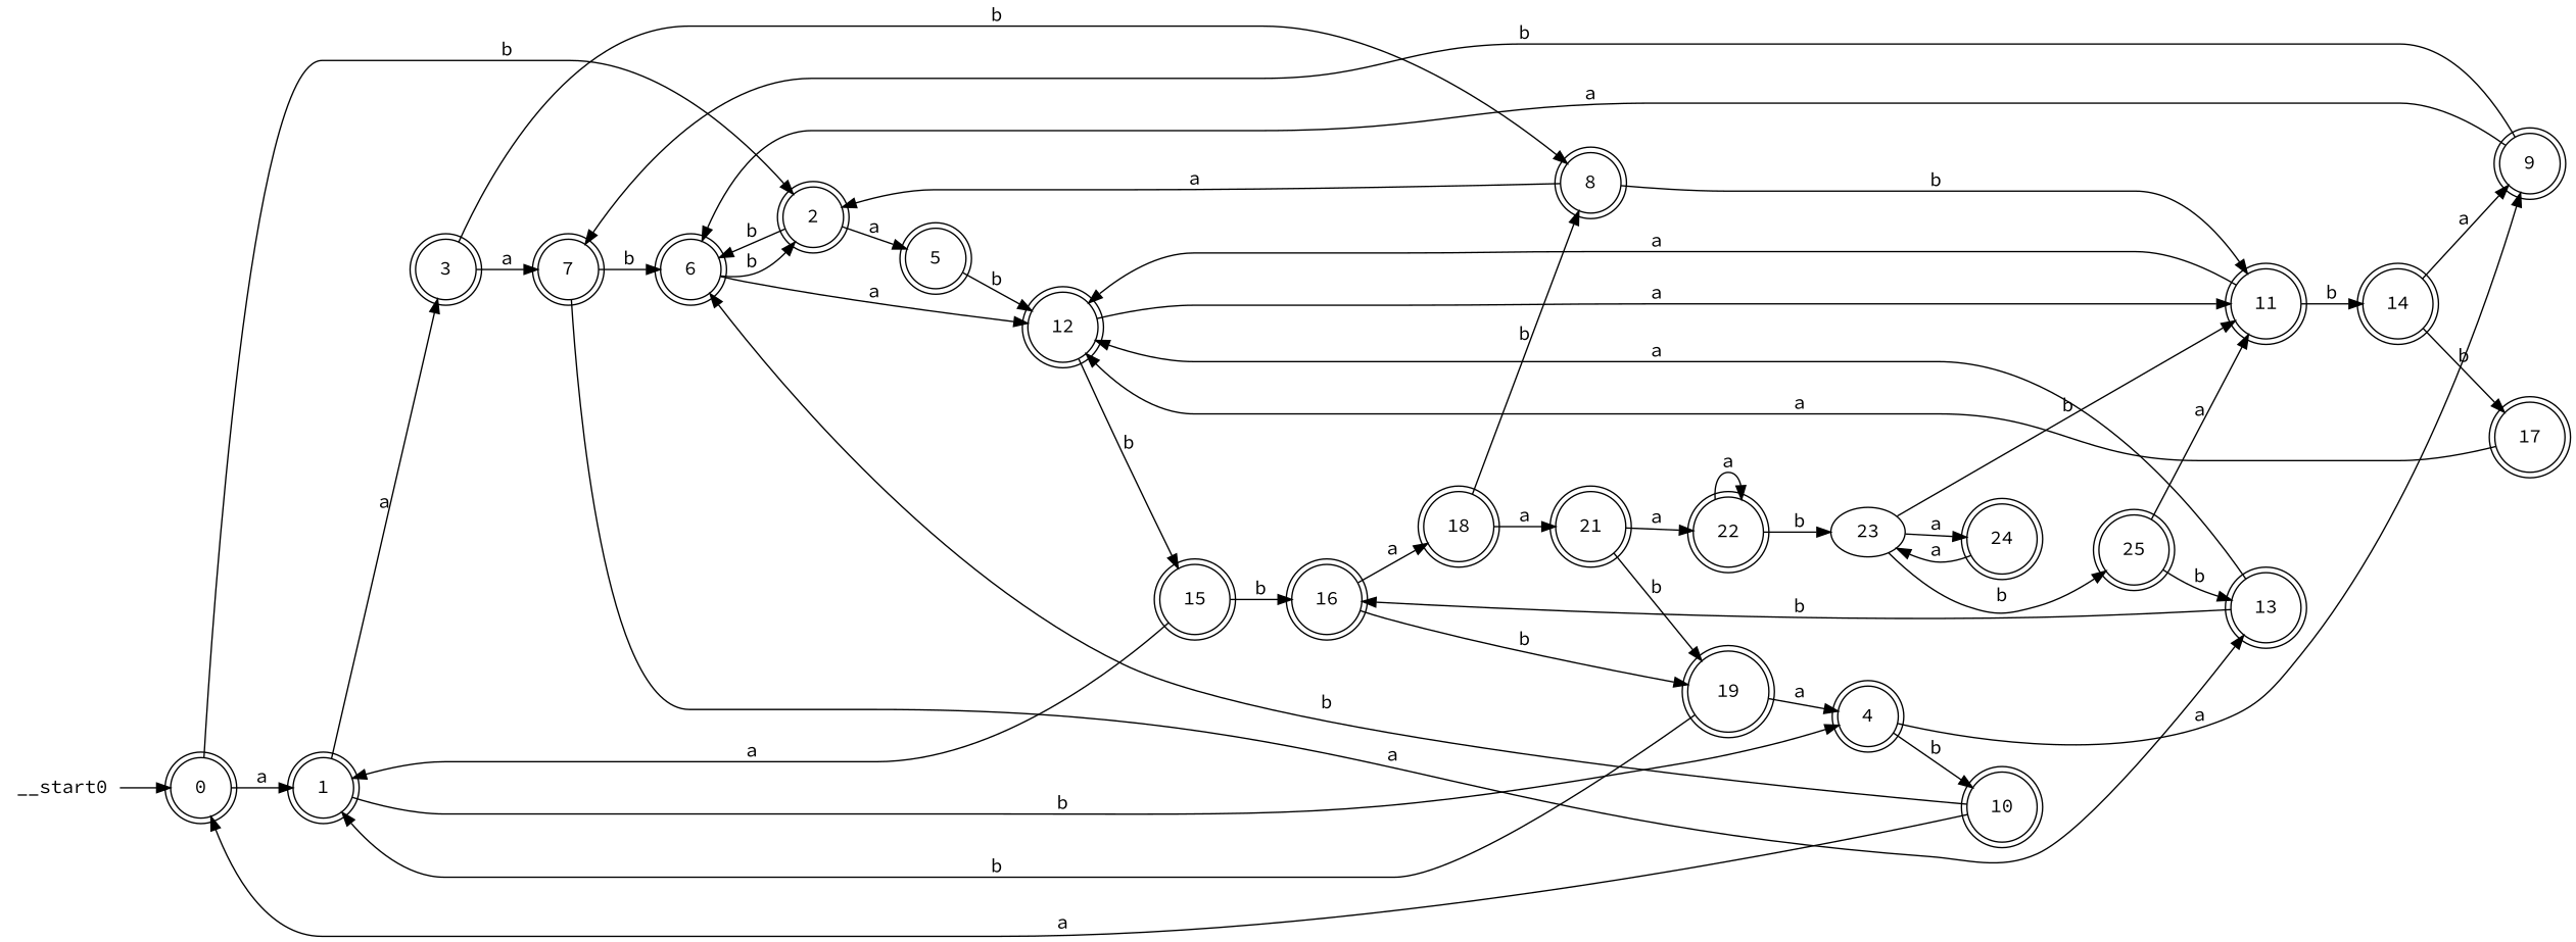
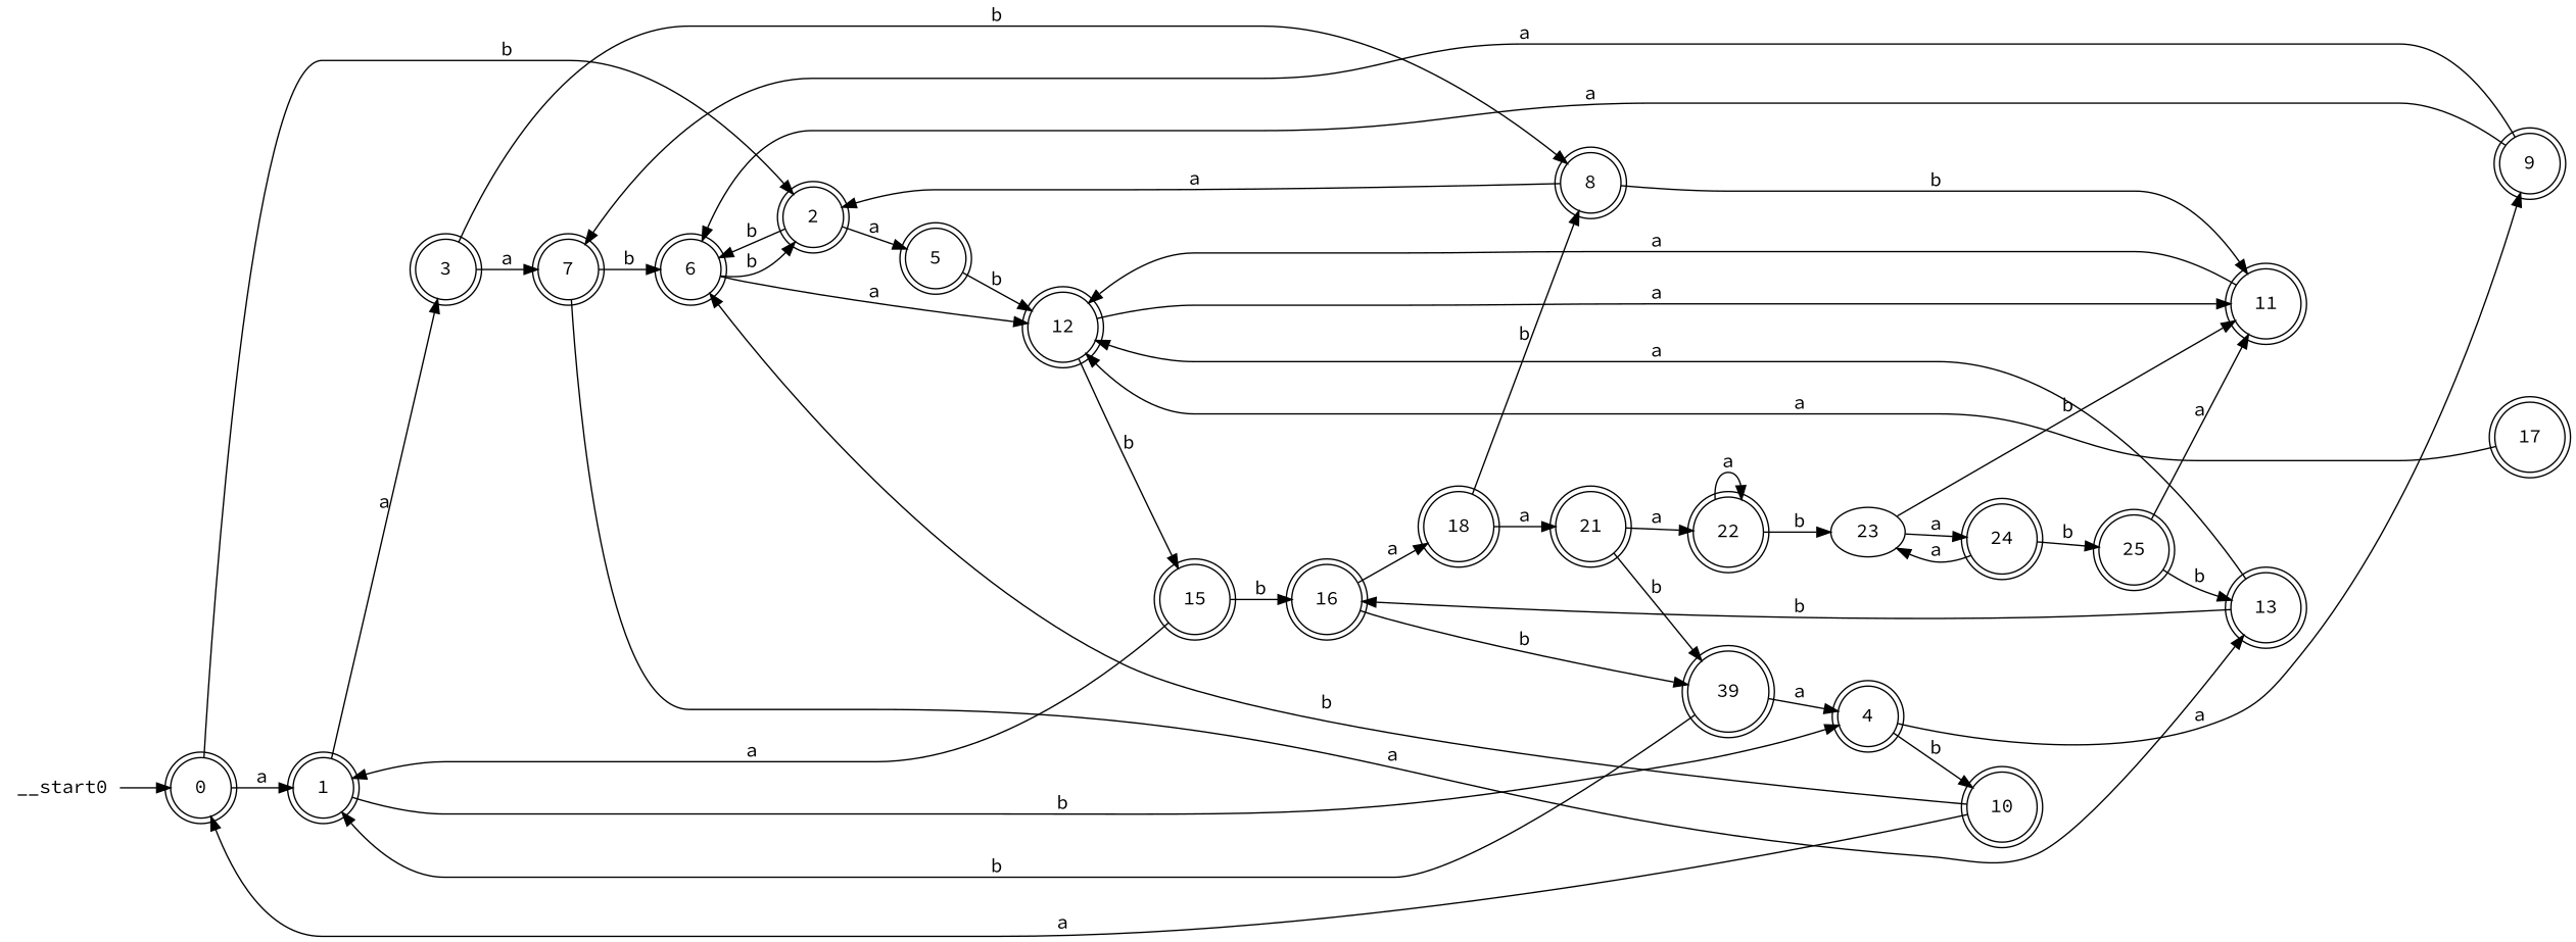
  digraph {
    fontname="Source Code Pro"
    rankdir=LR
    node [fontname="Source Code Pro" shape=doublecircle]
    edge [fontname="Source Code Pro"]
    __start0 [shape=none]
    0
    1
    2
    3
    4
    5
    6
    7
    8
    9
    10
    12
    13
    11
-   14
    15
    16
    17
    18
-   19
+   19 [label=39]
    21
    22
    23 [shape=""]
    24
    25
    __start0 -> 0
    0 -> 1 [label=a]
    0 -> 2 [label=b]
    1 -> 3 [label=a]
    1 -> 4 [label=b]
    2 -> 5 [label=a]
    2 -> 6 [label=b]
    3 -> 7 [label=a]
    3 -> 8 [label=b]
    4 -> 9 [label=a]
    4 -> 10 [label=b]
    5 -> 12 [label=b]
    6 -> 2 [label=b]
    6 -> 12 [label=a]
    7 -> 6 [label=b]
    7 -> 13 [label=a]
    8 -> 2 [label=a]
    8 -> 11 [label=b]
    9 -> 6 [label=a]
-   9 -> 7 [label=b]
+   9 -> 7 [label=a]
    10 -> 0 [label=a]
    10 -> 6 [label=b]
    12 -> 11 [label=a]
    12 -> 15 [label=b]
    13 -> 12 [label=a]
    13 -> 16 [label=b]
    11 -> 12 [label=a]
-   11 -> 14 [label=b]
-   14 -> 9 [label=a]
-   14 -> 17 [label=b]
    15 -> 1 [label=a]
    15 -> 16 [label=b]
    16 -> 18 [label=a]
    16 -> 19 [label=b]
    17 -> 12 [label=a]
    18 -> 8 [label=b]
    18 -> 21 [label=a]
    19 -> 1 [label=b]
    19 -> 4 [label=a]
    21 -> 19 [label=b]
    21 -> 22 [label=a]
    22 -> 22 [label=a]
    22 -> 23 [label=b]
    23 -> 11 [label=b]
    23 -> 24 [label=a]
    24 -> 23 [label=a]
-   23 -> 25 [label=b]
+   24 -> 25 [label=b]
    25 -> 13 [label=b]
    25 -> 11 [label=a]
  }
